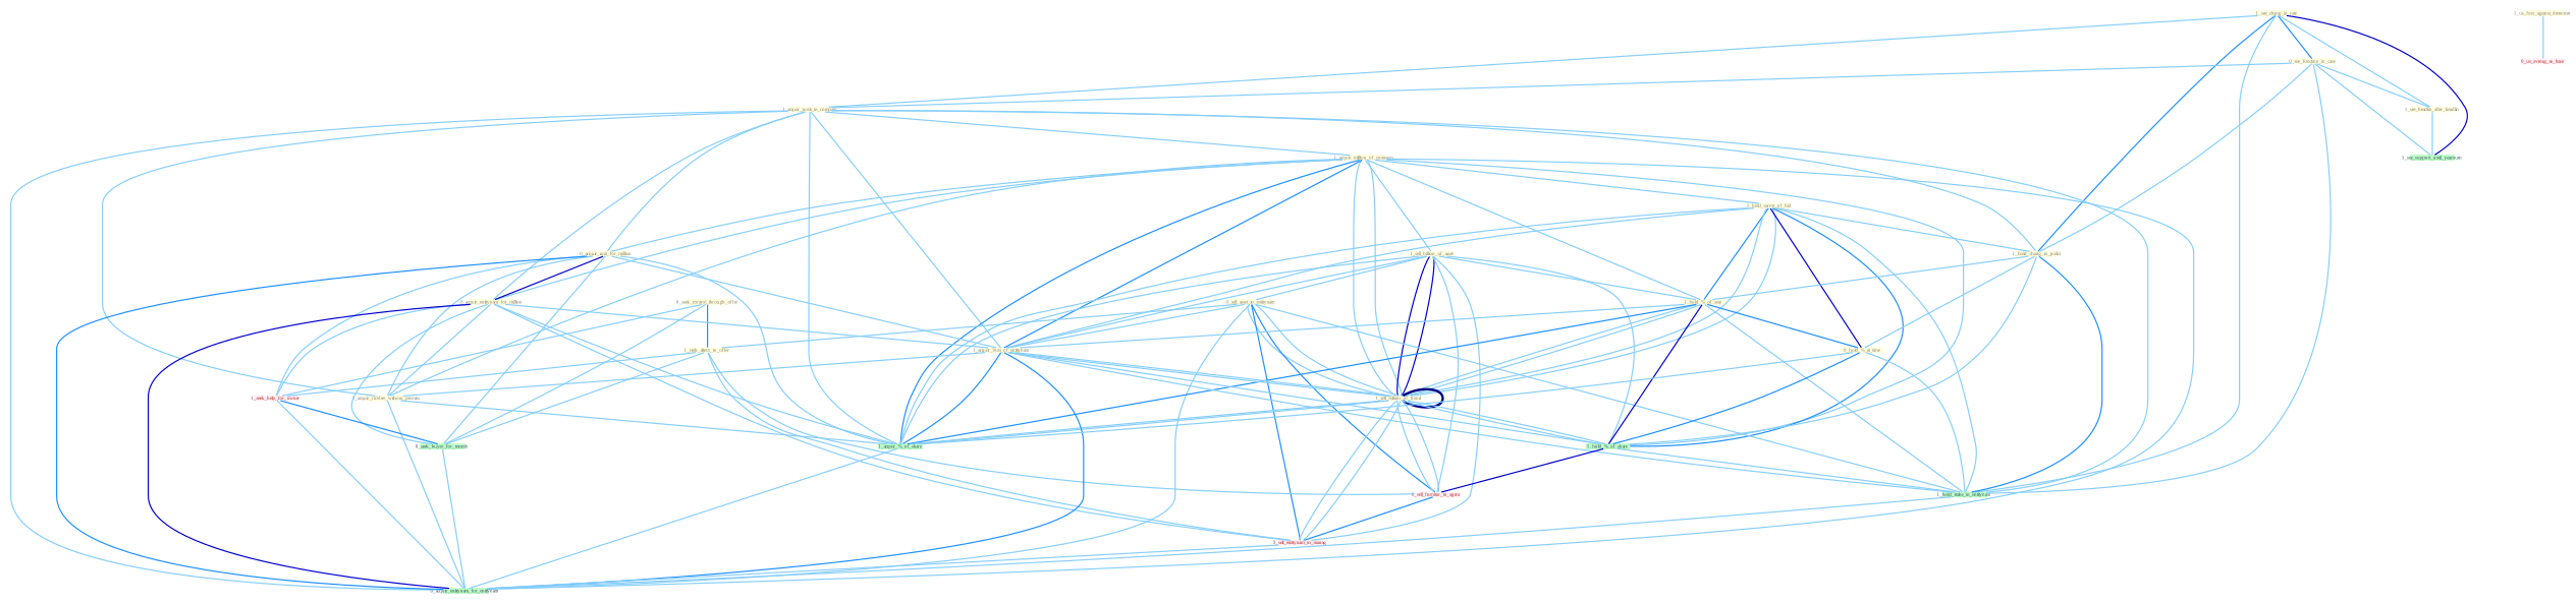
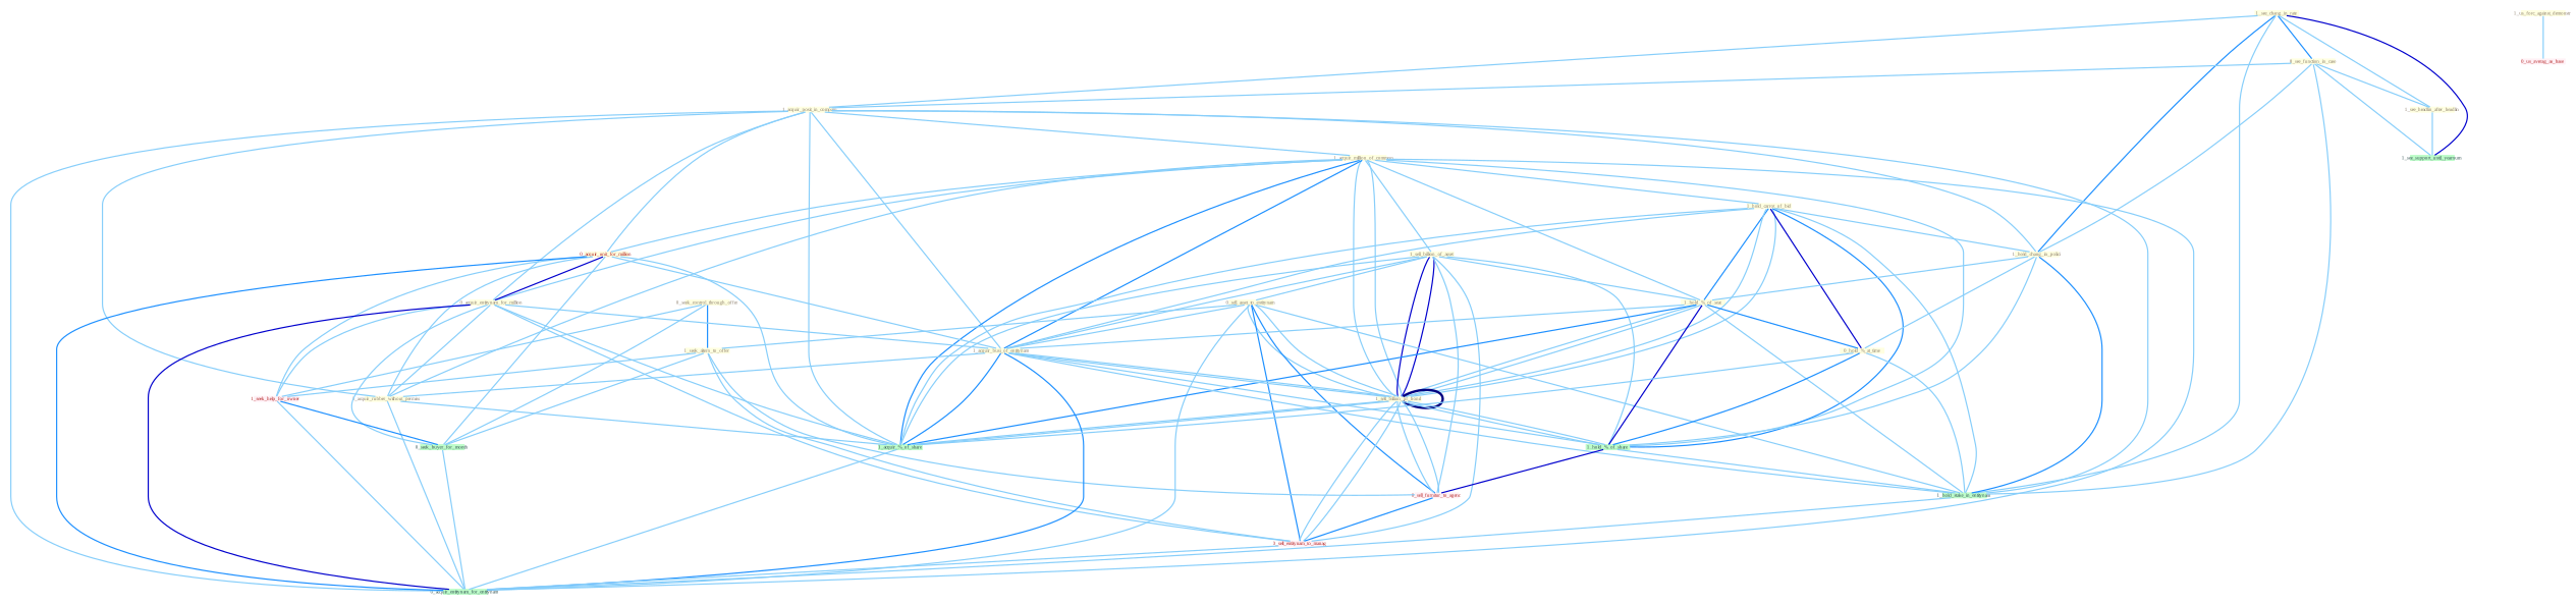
  graph {
    fontname="Liberation Serif"
    node [color="#ffffe0" fixedsize=true fontcolor="#8b7d6b" fontname="Liberation Serif" fontsize=4 shape=polygon style=filled]
    edge [color="#87cefa" fontname="Liberation Serif" w=1]
    "1_see_chang_in_rate " [height=.06 width=.5]
-   "0_see_function_in_case " [height=.06 width=.5]
+   "0_see_function_in_case " [height=.06 width=.5 label="8_see_function_in_case"]
    "1_acquir_posit_in_compani " [height=.06 width=.5]
    "1_acquir_million_of_common " [height=.06 width=.5]
-   "0_acquir_unit_for_million " [height=.06 width=.5]
+   "0_acquir_unit_for_million " [fontcolor="#b22222" height=.06 width=.5]
    "1_sell_billion_of_asset " [height=.06 width=.5]
    "1_us_forc_against_demonstr " [height=.06 width=.5]
    "1_see_headlin_after_headlin " [height=.06 width=.5]
    "0_seek_control_through_offer " [height=.06 width=.5]
    "0_acquir_entitynam_for_million " [height=.06 width=.5]
    "1_hold_carrot_of_bid " [height=.06 width=.5]
    "1_hold_chang_in_polici " [height=.06 width=.5]
    "0_sell_asset_to_entitynam " [height=.06 width=.5]
    "1_hold_%_of_seat " [height=.06 width=.5]
    "1_sell_billion_of_bond " [height=.06 width=.5]
    "1_seek_altern_to_offer " [height=.06 width=.5]
    "1_acquir_busi_of_entitynam " [height=.06 width=.5]
    "0_hold_%_at_time " [height=.06 width=.5]
    "0_acquir_rubber_without_permiss " [height=.06 width=.5]
    "1_seek_help_for_owner " [color="#fff0f5" fontcolor="#b22222" height=.06 width=.5]
    "0_sell_furnitur_to_agenc " [color="#fff0f5" fontcolor="#b22222" height=.06 width=.5]
    "0_us_averag_as_base " [color="#fff0f5" fontcolor="#b22222" height=.06 width=.5]
    "0_sell_entitynam_to_manag " [color="#fff0f5" fontcolor="#b22222" height=.06 width=.5]
    "1_hold_stake_in_entitynam " [color="#BDFCC9" fontcolor="#2f4f4f" height=.06 width=.5]
    "1_see_support_until_yearnum " [color="#BDFCC9" fontcolor="#2f4f4f" height=.06 width=.5]
    "1_acquir_%_of_share " [color="#BDFCC9" fontcolor="#2f4f4f" height=.06 width=.5]
    "0_acquir_entitynam_for_entitynam " [color="#BDFCC9" fontcolor="#2f4f4f" height=.06 width=.5]
    "1_hold_%_of_share " [color="#BDFCC9" fontcolor="#2f4f4f" height=.06 width=.5]
    "0_seek_buyer_for_month " [color="#BDFCC9" fontcolor="#2f4f4f" height=.06 width=.5]
    subgraph sub_1 {
      "1_see_chang_in_rate "
      "0_see_function_in_case "
      "1_acquir_posit_in_compani "
      "1_acquir_million_of_common "
      "0_acquir_unit_for_million "
      "1_sell_billion_of_asset "
      "1_us_forc_against_demonstr "
      "1_see_headlin_after_headlin "
      "0_seek_control_through_offer "
      "0_acquir_entitynam_for_million "
      "1_hold_carrot_of_bid "
      "1_hold_chang_in_polici "
      "0_sell_asset_to_entitynam "
      "1_hold_%_of_seat "
      "1_sell_billion_of_bond "
      "1_seek_altern_to_offer "
      "1_acquir_busi_of_entitynam "
      "0_hold_%_at_time "
      "0_acquir_rubber_without_permiss "
    }
    subgraph sub_2 {
      "1_seek_help_for_owner "
      "0_sell_furnitur_to_agenc "
      "0_us_averag_as_base "
      "0_sell_entitynam_to_manag "
    }
    "1_see_chang_in_rate " -- "0_see_function_in_case " [color="#1e90ff" w=2]
    "1_see_chang_in_rate " -- "1_acquir_posit_in_compani "
    "1_see_chang_in_rate " -- "1_see_headlin_after_headlin "
    "1_see_chang_in_rate " -- "1_hold_chang_in_polici " [color="#1e90ff" w=2]
    "1_see_chang_in_rate " -- "1_hold_stake_in_entitynam "
    "1_see_chang_in_rate " -- "1_see_support_until_yearnum " [color="#0000cd"]
    "0_see_function_in_case " -- "1_acquir_posit_in_compani "
    "0_see_function_in_case " -- "1_see_headlin_after_headlin "
    "0_see_function_in_case " -- "1_hold_chang_in_polici "
    "0_see_function_in_case " -- "1_hold_stake_in_entitynam "
    "0_see_function_in_case " -- "1_see_support_until_yearnum "
    "1_acquir_posit_in_compani " -- "1_acquir_million_of_common "
    "1_acquir_posit_in_compani " -- "0_acquir_unit_for_million "
    "1_acquir_posit_in_compani " -- "0_acquir_entitynam_for_million "
    "1_acquir_posit_in_compani " -- "1_hold_chang_in_polici "
    "1_acquir_posit_in_compani " -- "1_acquir_busi_of_entitynam "
    "1_acquir_posit_in_compani " -- "0_acquir_rubber_without_permiss "
    "1_acquir_posit_in_compani " -- "1_hold_stake_in_entitynam "
    "1_acquir_posit_in_compani " -- "1_acquir_%_of_share "
    "1_acquir_posit_in_compani " -- "0_acquir_entitynam_for_entitynam "
    "1_acquir_million_of_common " -- "0_acquir_unit_for_million "
    "1_acquir_million_of_common " -- "1_sell_billion_of_asset "
    "1_acquir_million_of_common " -- "0_acquir_entitynam_for_million "
    "1_acquir_million_of_common " -- "1_hold_carrot_of_bid "
    "1_acquir_million_of_common " -- "1_hold_%_of_seat "
    "1_acquir_million_of_common " -- "1_sell_billion_of_bond "
    "1_acquir_million_of_common " -- "1_sell_billion_of_bond "
    "1_acquir_million_of_common " -- "1_acquir_busi_of_entitynam " [color="#1e90ff" w=2]
    "1_acquir_million_of_common " -- "0_acquir_rubber_without_permiss "
    "1_acquir_million_of_common " -- "1_acquir_%_of_share " [color="#1e90ff" w=2]
    "1_acquir_million_of_common " -- "0_acquir_entitynam_for_entitynam "
    "1_acquir_million_of_common " -- "1_hold_%_of_share "
    "0_acquir_unit_for_million " -- "0_acquir_entitynam_for_million " [color="#0000cd" w=3]
    "0_acquir_unit_for_million " -- "1_acquir_busi_of_entitynam "
    "0_acquir_unit_for_million " -- "0_acquir_rubber_without_permiss "
    "0_acquir_unit_for_million " -- "1_seek_help_for_owner "
    "0_acquir_unit_for_million " -- "1_acquir_%_of_share "
    "0_acquir_unit_for_million " -- "0_acquir_entitynam_for_entitynam " [color="#1e90ff" w=2]
    "0_acquir_unit_for_million " -- "0_seek_buyer_for_month "
    "1_sell_billion_of_asset " -- "0_sell_asset_to_entitynam "
    "1_sell_billion_of_asset " -- "1_hold_%_of_seat "
    "1_sell_billion_of_asset " -- "1_sell_billion_of_bond " [color="#0000cd" w=3]
    "1_sell_billion_of_asset " -- "1_sell_billion_of_bond " [color="#0000cd" w=3]
    "1_sell_billion_of_asset " -- "1_acquir_busi_of_entitynam "
    "1_sell_billion_of_asset " -- "0_sell_furnitur_to_agenc "
    "1_sell_billion_of_asset " -- "0_sell_entitynam_to_manag "
    "1_sell_billion_of_asset " -- "1_acquir_%_of_share "
    "1_sell_billion_of_asset " -- "1_hold_%_of_share "
    "1_us_forc_against_demonstr " -- "0_us_averag_as_base "
    "1_see_headlin_after_headlin " -- "1_see_support_until_yearnum "
    "0_seek_control_through_offer " -- "1_seek_altern_to_offer " [color="#1e90ff" w=2]
    "0_seek_control_through_offer " -- "1_seek_help_for_owner "
    "0_seek_control_through_offer " -- "0_seek_buyer_for_month "
    "0_acquir_entitynam_for_million " -- "1_acquir_busi_of_entitynam "
    "0_acquir_entitynam_for_million " -- "0_acquir_rubber_without_permiss "
    "0_acquir_entitynam_for_million " -- "1_seek_help_for_owner "
    "0_acquir_entitynam_for_million " -- "0_sell_entitynam_to_manag "
    "0_acquir_entitynam_for_million " -- "1_acquir_%_of_share "
    "0_acquir_entitynam_for_million " -- "0_acquir_entitynam_for_entitynam " [color="#0000cd" w=3]
    "0_acquir_entitynam_for_million " -- "0_seek_buyer_for_month "
    "1_hold_carrot_of_bid " -- "1_hold_chang_in_polici "
    "1_hold_carrot_of_bid " -- "1_hold_%_of_seat " [color="#1e90ff" w=2]
    "1_hold_carrot_of_bid " -- "1_sell_billion_of_bond "
    "1_hold_carrot_of_bid " -- "1_sell_billion_of_bond "
    "1_hold_carrot_of_bid " -- "1_acquir_busi_of_entitynam "
    "1_hold_carrot_of_bid " -- "0_hold_%_at_time " [color="#0000cd"]
    "1_hold_carrot_of_bid " -- "1_hold_stake_in_entitynam "
    "1_hold_carrot_of_bid " -- "1_acquir_%_of_share "
    "1_hold_carrot_of_bid " -- "1_hold_%_of_share " [color="#1e90ff" w=2]
    "1_hold_chang_in_polici " -- "1_hold_%_of_seat "
    "1_hold_chang_in_polici " -- "0_hold_%_at_time "
    "1_hold_chang_in_polici " -- "1_hold_stake_in_entitynam " [color="#1e90ff" w=2]
    "1_hold_chang_in_polici " -- "1_hold_%_of_share "
    "0_sell_asset_to_entitynam " -- "1_sell_billion_of_bond "
    "0_sell_asset_to_entitynam " -- "1_sell_billion_of_bond "
    "0_sell_asset_to_entitynam " -- "1_seek_altern_to_offer "
    "0_sell_asset_to_entitynam " -- "1_acquir_busi_of_entitynam "
    "0_sell_asset_to_entitynam " -- "0_sell_furnitur_to_agenc " [color="#1e90ff" w=2]
    "0_sell_asset_to_entitynam " -- "0_sell_entitynam_to_manag " [color="#1e90ff" w=2]
    "0_sell_asset_to_entitynam " -- "1_hold_stake_in_entitynam "
    "0_sell_asset_to_entitynam " -- "0_acquir_entitynam_for_entitynam "
    "1_hold_%_of_seat " -- "1_sell_billion_of_bond "
    "1_hold_%_of_seat " -- "1_sell_billion_of_bond "
    "1_hold_%_of_seat " -- "1_acquir_busi_of_entitynam "
    "1_hold_%_of_seat " -- "0_hold_%_at_time " [color="#1e90ff" w=2]
    "1_hold_%_of_seat " -- "1_hold_stake_in_entitynam "
    "1_hold_%_of_seat " -- "1_acquir_%_of_share " [color="#1e90ff" w=2]
    "1_hold_%_of_seat " -- "1_hold_%_of_share " [color="#0000cd" w=3]
    "1_sell_billion_of_bond " -- "1_sell_billion_of_bond " [color="#000080" style=bold w=4]
    "1_sell_billion_of_bond " -- "1_acquir_busi_of_entitynam "
    "1_sell_billion_of_bond " -- "0_sell_furnitur_to_agenc "
    "1_sell_billion_of_bond " -- "0_sell_furnitur_to_agenc "
    "1_sell_billion_of_bond " -- "0_sell_entitynam_to_manag "
    "1_sell_billion_of_bond " -- "0_sell_entitynam_to_manag "
    "1_sell_billion_of_bond " -- "1_acquir_%_of_share "
    "1_sell_billion_of_bond " -- "1_acquir_%_of_share "
    "1_sell_billion_of_bond " -- "1_hold_%_of_share "
    "1_sell_billion_of_bond " -- "1_hold_%_of_share "
    "1_seek_altern_to_offer " -- "1_seek_help_for_owner "
    "1_seek_altern_to_offer " -- "0_sell_furnitur_to_agenc "
    "1_seek_altern_to_offer " -- "0_sell_entitynam_to_manag "
    "1_seek_altern_to_offer " -- "0_seek_buyer_for_month "
    "1_acquir_busi_of_entitynam " -- "1_sell_billion_of_bond "
    "1_acquir_busi_of_entitynam " -- "0_acquir_rubber_without_permiss "
    "1_acquir_busi_of_entitynam " -- "1_hold_stake_in_entitynam "
    "1_acquir_busi_of_entitynam " -- "1_acquir_%_of_share " [color="#1e90ff" w=2]
    "1_acquir_busi_of_entitynam " -- "0_acquir_entitynam_for_entitynam " [color="#1e90ff" w=2]
    "1_acquir_busi_of_entitynam " -- "1_hold_%_of_share "
    "0_hold_%_at_time " -- "1_hold_stake_in_entitynam "
    "0_hold_%_at_time " -- "1_acquir_%_of_share "
    "0_hold_%_at_time " -- "1_hold_%_of_share " [color="#1e90ff" w=2]
    "0_acquir_rubber_without_permiss " -- "1_acquir_%_of_share "
    "0_acquir_rubber_without_permiss " -- "0_acquir_entitynam_for_entitynam "
    "1_seek_help_for_owner " -- "0_acquir_entitynam_for_entitynam "
    "1_seek_help_for_owner " -- "0_seek_buyer_for_month " [color="#1e90ff" w=2]
    "0_sell_furnitur_to_agenc " -- "0_sell_entitynam_to_manag " [color="#1e90ff" w=2]
    "0_sell_entitynam_to_manag " -- "0_acquir_entitynam_for_entitynam "
    "1_hold_stake_in_entitynam " -- "0_acquir_entitynam_for_entitynam "
    "1_acquir_%_of_share " -- "0_acquir_entitynam_for_entitynam "
    "1_hold_%_of_share " -- "0_sell_furnitur_to_agenc " [color="#0000cd" w=3]
    "1_hold_%_of_share " -- "1_hold_stake_in_entitynam "
    "0_seek_buyer_for_month " -- "0_acquir_entitynam_for_entitynam "
  }
